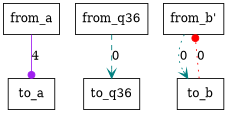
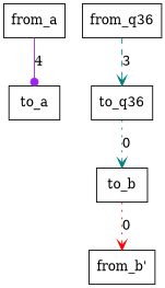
  digraph {
    rankdir=TB
    node [fillcolor=white shape=box style=filled]
    edge [arrowhead=dot color=teal style=dotted]
    n1 [label=<from_a>]
    n2 [label=<to_a>]
    n3 [label=<from_q36>]
    n4 [label=<to_q36>]
    n5 [label=<from_b'>]
    n6 [label=<to_b>]
    n1 -> n2 [color=purple label=4 style=solid]
-   n3 -> n4 [arrowhead=vee label=0 style=dashed]
-   n5 -> n6 [arrowhead=vee label=0]
-   n6 -> n5 [color=red label=0]
+   n3 -> n4 [arrowhead=vee label=3 style=dashed]
+   n4 -> n6 [arrowhead=vee label=0]
+   n6 -> n5 [arrowhead=vee color=red label=0]
  }
